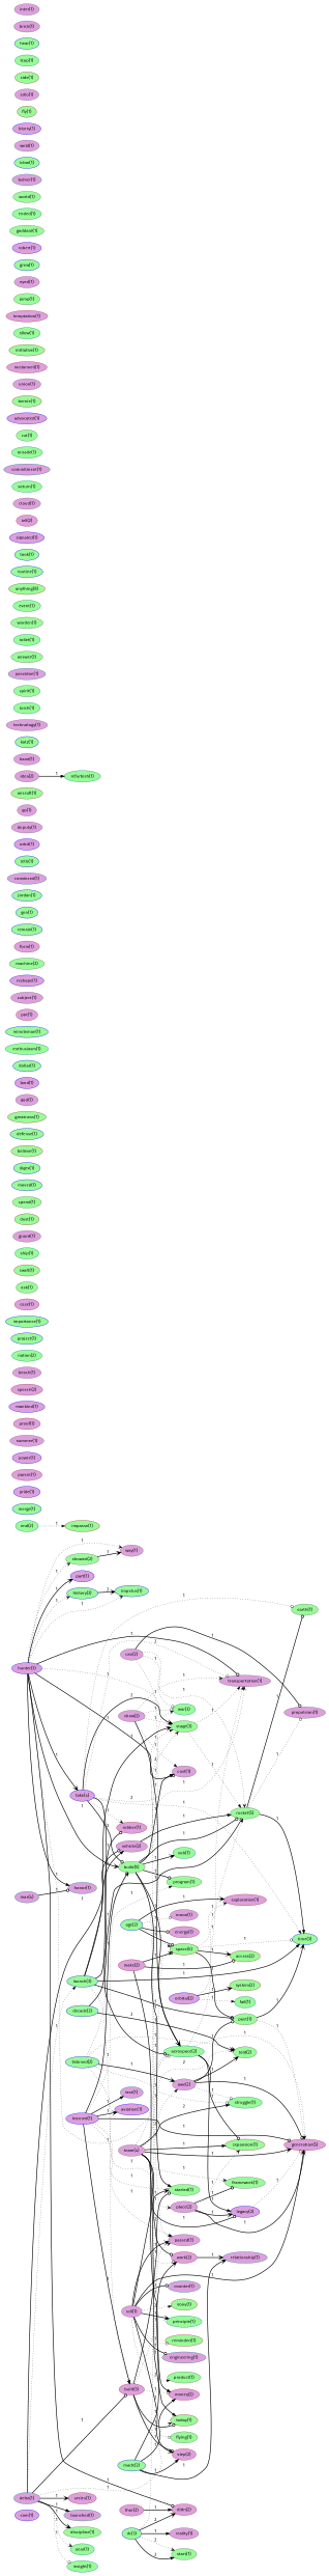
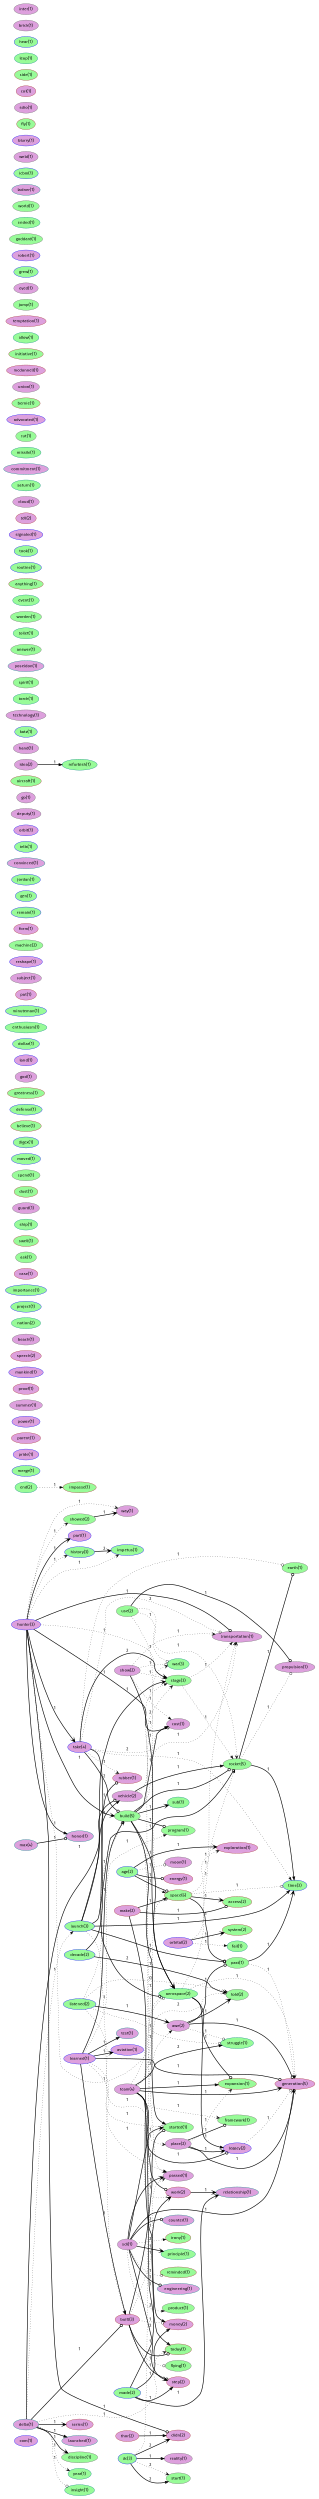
  digraph {
    fontname="Fira Sans"
    rankdir=LR
    node [color=gray40 fillcolor=palegreen fontname="Fira Sans" style=filled]
    edge [arrowhead=vee fontname="Fira Sans" style=bold]
    n1 [color=blue fillcolor=plum label="com(1)"]
    n2 [color=teal fillcolor=plum label="delta(1)"]
    n3 [color=teal label="insight(1)"]
    n4 [color=blue label="launch(3)"]
    n5 [fillcolor=plum label="vehicle(2)"]
    n6 [color=brown fillcolor=plum label="series(1)"]
    n7 [color=brown fillcolor=plum label="built(3)"]
    n8 [color=teal fillcolor=plum label="launched(1)"]
    n9 [color=brown label="today(1)"]
    n10 [label="discipline(1)"]
    n11 [color=teal label="year(1)"]
    n12 [label="stage(3)"]
    n13 [label="rocket(5)"]
    n14 [label="past(1)"]
    n15 [color=blue label="time(3)"]
    n16 [label="started(1)"]
    n17 [fillcolor=plum label="passed(1)"]
    n18 [color=brown fillcolor=plum label="step(2)"]
    n19 [color=brown fillcolor=plum label="money(2)"]
    n20 [label="flying(1)"]
    n21 [fillcolor=plum label="transportation(1)"]
    n22 [fillcolor=plum label="propulsion(1)"]
    n23 [label="earth(1)"]
    n24 [color=brown fillcolor=plum label="generation(5)"]
    n25 [color=teal label="end(2)"]
    n26 [color=brown label="impasse(1)"]
    n27 [color=blue label="merge(1)"]
    n28 [color=blue fillcolor=plum label="pride(1)"]
    n29 [color=brown fillcolor=plum label="parent(1)"]
    n30 [fillcolor=plum label="show(2)"]
    n31 [color=teal label="war(3)"]
    n32 [color=teal label="aerospace(2)"]
    n33 [fillcolor=plum label="cost(1)"]
    n34 [color=brown label="expansion(1)"]
    n35 [color=blue fillcolor=plum label="legacy(2)"]
    n36 [color=blue fillcolor=plum label="power(1)"]
    n37 [color=blue fillcolor=plum label="learned(1)"]
    n38 [color=teal fillcolor=plum label="test(1)"]
    n39 [label="build(5)"]
    n40 [color=blue fillcolor=plum label="aviation(1)"]
    n41 [label="program(1)"]
    n42 [color=teal label="sub(1)"]
    n43 [fillcolor=plum label="summer(1)"]
    n44 [color=brown fillcolor=plum label="proof(1)"]
    n45 [color=blue fillcolor=plum label="orbital(2)"]
    n46 [color=teal label="fail(1)"]
    n47 [color=brown label="system(2)"]
    n48 [color=blue fillcolor=plum label="mankind(1)"]
    n49 [color=brown fillcolor=plum label="speech(2)"]
    n50 [fillcolor=plum label="beach(1)"]
    n51 [color=blue label="decade(2)"]
    n52 [color=brown fillcolor=plum label="rubber(1)"]
    n53 [label="told(2)"]
    n54 [color=blue label="dc(3)"]
    n55 [label="start(1)"]
    n56 [fillcolor=plum label="reality(1)"]
    n57 [color=brown label="space(6)"]
    n58 [color=brown fillcolor=plum label="didn(2)"]
    n59 [color=brown fillcolor=plum label="exploration(1)"]
    n60 [color=brown label="access(2)"]
    n61 [color=teal label="nation(2)"]
    n62 [color=blue label="project(1)"]
    n63 [color=blue label="importance(1)"]
    n64 [color=brown fillcolor=plum label="case(1)"]
    n65 [label="ask(1)"]
    n66 [color=brown label="swell(1)"]
    n67 [color=teal label="ship(1)"]
    n68 [fillcolor=plum label="guard(1)"]
    n69 [color=brown label="dust(1)"]
-   n70 [fillcolor=plum label="use(2)"]
+   n70 [label="use(2)"]
    n71 [label="spend(1)"]
    n72 [color=blue label="age(2)"]
    n73 [fillcolor=plum label="moon(1)"]
    n74 [color=brown fillcolor=plum label="energy(1)"]
    n75 [color=blue label="moved(1)"]
    n76 [color=blue label="digex(1)"]
    n77 [color=brown label="believe(1)"]
    n78 [color=blue label="defense(1)"]
    n79 [color=brown label="greatness(1)"]
    n80 [fillcolor=plum label="god(1)"]
    n81 [color=blue fillcolor=plum label="land(1)"]
    n82 [color=blue label="listened(2)"]
    n83 [color=brown fillcolor=plum label="work(2)"]
    n84 [fillcolor=plum label="awe(2)"]
    n85 [color=teal label="struggle(1)"]
    n86 [color=teal fillcolor=plum label="relationship(1)"]
    n87 [color=blue label="dollar(1)"]
    n88 [color=teal label="enthusiasm(1)"]
    n89 [color=blue label="minuteman(1)"]
    n90 [color=brown fillcolor=plum label="pat(1)"]
    n91 [fillcolor=plum label="subject(1)"]
    n92 [color=blue fillcolor=plum label="reshape(1)"]
    n93 [label="machine(2)"]
    n94 [color=blue fillcolor=plum label="hunter(3)"]
    n95 [color=blue fillcolor=plum label="take(4)"]
    n96 [label="showed(2)"]
    n97 [color=blue label="history(3)"]
    n98 [color=blue fillcolor=plum label="part(1)"]
    n99 [color=blue label="impetus(1)"]
    n100 [fillcolor=plum label="way(1)"]
    n101 [color=teal fillcolor=plum label="honor(1)"]
    n102 [color=brown fillcolor=plum label="form(1)"]
    n103 [color=blue label="remain(1)"]
    n104 [color=blue label="gen(1)"]
    n105 [color=blue label="made(2)"]
    n106 [color=blue label="jordan(1)"]
    n107 [color=teal fillcolor=plum label="convinced(1)"]
    n108 [color=blue label="tells(1)"]
    n109 [color=blue fillcolor=plum label="orbit(1)"]
    n110 [fillcolor=plum label="deputy(1)"]
    n111 [fillcolor=plum label="go(1)"]
    n112 [color=brown label="aircraft(1)"]
    n113 [fillcolor=plum label="idea(2)"]
    n114 [color=teal label="refurbish(1)"]
    n115 [fillcolor=plum label="sdi(1)"]
    n116 [color=teal fillcolor=plum label="engineering(1)"]
    n117 [label="product(1)"]
    n118 [color=teal fillcolor=plum label="counter(1)"]
    n119 [color=brown label="irony(1)"]
    n120 [color=teal label="principle(1)"]
    n121 [color=brown label="reminded(1)"]
    n122 [fillcolor=plum label="team(4)"]
    n123 [fillcolor=plum label="place(2)"]
    n124 [label="framework(1)"]
    n125 [fillcolor=plum label="hand(1)"]
    n126 [color=blue label="katz(1)"]
    n127 [fillcolor=plum label="technology(1)"]
    n128 [color=teal label="torch(1)"]
    n129 [label="spirit(1)"]
    n130 [color=teal fillcolor=plum label="poseidon(1)"]
    n131 [label="answer(1)"]
    n132 [color=teal label="toilet(1)"]
    n133 [label="worden(1)"]
    n134 [color=teal label="event(1)"]
-   n135 [color=brown label="anything(8)"]
+   n135 [color=brown label="anything(1)"]
    n136 [color=blue label="routine(1)"]
    n137 [color=blue label="took(1)"]
    n138 [color=blue fillcolor=plum label="signaled(1)"]
    n139 [color=brown fillcolor=plum label="tell(2)"]
    n140 [fillcolor=plum label="cloud(1)"]
    n141 [color=teal label="saturn(1)"]
    n142 [color=teal fillcolor=plum label="commitment(1)"]
    n143 [color=brown fillcolor=plum label="make(2)"]
    n144 [color=teal label="missile(1)"]
    n145 [label="cut(1)"]
    n146 [color=blue fillcolor=plum label="advocated(1)"]
    n147 [color=brown label="bernie(1)"]
    n148 [fillcolor=plum label="union(1)"]
    n149 [color=brown fillcolor=plum label="mcdonnell(1)"]
    n150 [color=brown label="initiative(1)"]
    n151 [color=teal label="allow(1)"]
    n152 [color=brown fillcolor=plum label="temptation(1)"]
    n153 [label="jump(1)"]
    n154 [fillcolor=plum label="eyed(1)"]
    n155 [color=blue label="grew(1)"]
    n156 [color=blue fillcolor=plum label="robert(1)"]
    n157 [label="goddard(1)"]
    n158 [color=teal label="ended(1)"]
    n159 [label="world(1)"]
    n160 [color=teal fillcolor=plum label="ladner(1)"]
    n161 [color=blue label="icbm(1)"]
    n162 [color=brown fillcolor=plum label="thor(2)"]
    n163 [fillcolor=plum label="weld(1)"]
    n164 [color=blue fillcolor=plum label="blurry(1)"]
    n165 [color=brown label="fly(1)"]
    n166 [fillcolor=plum label="sdio(1)"]
+   n167 [color=brown fillcolor=plum label="col(1)"]
    n168 [color=brown label="side(1)"]
    n169 [color=teal label="leap(1)"]
    n170 [color=blue label="hear(1)"]
    n171 [color=teal fillcolor=plum label="max(4)"]
    n172 [fillcolor=plum label="brick(1)"]
    n173 [fillcolor=plum label="inter(1)"]
    n2 -> n3 [arrowhead=odot label=1 style=dotted]
    n2 -> n4 [arrowhead=normal label=1 style=dotted]
    n2 -> n5 [arrowhead=odot label=1]
    n2 -> n6 [label=1]
    n2 -> n7 [arrowhead=odot label=1]
    n2 -> n8 [arrowhead=normal label=1]
    n2 -> n9 [label=1 style=dotted]
    n2 -> n10 [label=1]
    n2 -> n11 [label=1 style=dotted]
    n4 -> n5 [arrowhead=normal label=2]
    n4 -> n7 [label=1 style=dotted]
    n4 -> n12 [label=1]
    n4 -> n13 [arrowhead=odot label=1]
    n4 -> n14 [arrowhead=odot label=1]
    n4 -> n15 [arrowhead=normal label=1]
    n5 -> n12 [arrowhead=normal label=1 style=dotted]
    n5 -> n13 [arrowhead=normal label=1]
    n7 -> n9 [arrowhead=odot label=1]
    n7 -> n16 [arrowhead=odot label=1]
    n7 -> n17 [label=1 style=dotted]
    n7 -> n18 [arrowhead=odot label=1]
    n7 -> n19 [arrowhead=odot label=1 style=dotted]
    n7 -> n20 [arrowhead=odot label=1 style=dotted]
    n12 -> n13 [arrowhead=normal label=1 style=dotted]
    n12 -> n21 [arrowhead=normal label=1 style=dotted]
    n13 -> n15 [arrowhead=normal label=1]
    n13 -> n22 [arrowhead=odot label=1 style=dotted]
    n13 -> n23 [arrowhead=odot label=1]
    n14 -> n15 [label=1]
    n14 -> n24 [label=1 style=dotted]
    n25 -> n26 [arrowhead=normal label=1 style=dotted]
    n30 -> n12 [label=1 style=dotted]
    n30 -> n21 [label=1 style=dotted]
    n30 -> n31 [arrowhead=odot label=1 style=dotted]
    n30 -> n32 [label=1]
    n30 -> n33 [arrowhead=normal label=1 style=dotted]
    n32 -> n21 [label=1 style=dotted]
    n32 -> n24 [label=1 style=dotted]
    n32 -> n34 [arrowhead=odot label=1]
    n32 -> n35 [arrowhead=normal label=1]
    n35 -> n24 [arrowhead=odot label=1 style=dotted]
    n37 -> n7 [arrowhead=normal label=1]
    n37 -> n16 [arrowhead=odot label=1 style=dotted]
    n37 -> n17 [arrowhead=normal label=1 style=dotted]
    n37 -> n24 [arrowhead=odot label=1]
    n37 -> n38 [arrowhead=normal label=1]
    n37 -> n39 [arrowhead=odot label=1]
    n37 -> n40 [label=1]
    n37 -> n41 [arrowhead=normal label=1 style=dotted]
    n39 -> n12 [label=2 style=dotted]
    n39 -> n13 [arrowhead=odot label=1]
    n39 -> n16 [arrowhead=normal label=1]
    n39 -> n17 [label=1 style=dotted]
    n39 -> n21 [label=1 style=dotted]
    n39 -> n32 [label=1]
    n39 -> n33 [arrowhead=normal label=1]
    n39 -> n41 [arrowhead=odot label=1]
    n39 -> n42 [label=1]
    n45 -> n13 [arrowhead=normal label=1 style=dotted]
    n45 -> n46 [arrowhead=normal label=1 style=dotted]
    n45 -> n47 [label=1]
    n51 -> n52 [arrowhead=odot label=1]
    n51 -> n53 [label=1]
    n54 -> n55 [arrowhead=normal label=2]
    n54 -> n55 [label=2 style=dotted]
    n54 -> n56 [arrowhead=normal label=1]
    n54 -> n57 [label=1 style=dotted]
    n54 -> n58 [label=2]
    n57 -> n14 [arrowhead=odot label=1]
    n57 -> n15 [arrowhead=odot label=1 style=dotted]
    n57 -> n59 [label=1 style=dotted]
    n57 -> n60 [label=1]
    n70 -> n13 [label=1 style=dotted]
    n70 -> n22 [arrowhead=odot label=1]
    n70 -> n31 [arrowhead=odot label=1 style=dotted]
    n70 -> n57 [arrowhead=normal label=1 style=dotted]
    n72 -> n57 [arrowhead=odot label=1]
    n72 -> n59 [label=1]
    n72 -> n73 [arrowhead=odot label=1 style=dotted]
    n72 -> n74 [arrowhead=odot label=1]
    n82 -> n39 [label=1 style=dotted]
-   n82 -> n53 [label=1 style=dotted]
+   n82 -> n53 [label=0 style=dotted]
    n82 -> n83 [arrowhead=odot label=1 style=dotted]
    n82 -> n84 [label=1]
    n82 -> n85 [arrowhead=odot label=1 style=dotted]
    n83 -> n86 [label=1]
    n84 -> n14 [arrowhead=odot label=1]
    n84 -> n24 [arrowhead=odot label=1]
    n84 -> n53 [label=1]
    n84 -> n85 [arrowhead=odot label=1 style=dotted]
    n94 -> n12 [arrowhead=odot label=1 style=dotted]
    n94 -> n21 [arrowhead=odot label=1]
    n94 -> n32 [arrowhead=odot label=1 style=dotted]
    n94 -> n33 [arrowhead=odot label=1]
    n94 -> n39 [label=1]
    n94 -> n58 [arrowhead=odot label=1]
    n94 -> n95 [label=1]
    n94 -> n96 [label=1 style=dotted]
    n94 -> n97 [label=1 style=dotted]
    n94 -> n98 [label=1]
    n94 -> n99 [label=1 style=dotted]
    n94 -> n100 [label=1 style=dotted]
    n94 -> n101 [arrowhead=normal label=1]
    n95 -> n12 [label=2]
    n95 -> n15 [arrowhead=normal label=1 style=dotted]
    n95 -> n21 [arrowhead=odot label=2 style=dotted]
    n95 -> n23 [arrowhead=odot label=1 style=dotted]
    n95 -> n32 [arrowhead=odot label=2]
    n95 -> n33 [arrowhead=normal label=2 style=dotted]
    n95 -> n39 [arrowhead=odot label=2]
    n95 -> n52 [label=1 style=dotted]
    n96 -> n100 [label=1]
    n97 -> n99 [label=2]
    n105 -> n18 [arrowhead=normal label=1]
    n105 -> n19 [arrowhead=normal label=1]
    n105 -> n83 [label=1]
    n105 -> n86 [label=1]
    n113 -> n114 [arrowhead=normal label=1]
    n115 -> n16 [label=1]
    n115 -> n17 [label=1]
    n115 -> n18 [label=2]
    n115 -> n24 [label=1]
    n115 -> n116 [arrowhead=odot label=1]
    n115 -> n117 [arrowhead=normal label=2 style=dotted]
    n115 -> n118 [arrowhead=odot label=2]
    n115 -> n119 [arrowhead=normal label=2 style=dotted]
    n115 -> n120 [label=1]
    n115 -> n121 [arrowhead=odot label=1 style=dotted]
    n122 -> n9 [arrowhead=normal label=1]
    n122 -> n24 [label=1]
    n122 -> n31 [label=1 style=dotted]
    n122 -> n32 [arrowhead=odot label=1 style=dotted]
    n122 -> n34 [arrowhead=normal label=1]
    n122 -> n35 [arrowhead=odot label=1]
    n122 -> n53 [arrowhead=odot label=2 style=dotted]
    n122 -> n83 [arrowhead=odot label=2]
    n122 -> n84 [arrowhead=normal label=2 style=dotted]
    n122 -> n85 [arrowhead=normal label=2]
    n122 -> n123 [label=1 style=dotted]
    n122 -> n124 [label=1 style=dotted]
    n123 -> n24 [arrowhead=odot label=1]
    n123 -> n34 [label=1 style=dotted]
    n123 -> n35 [label=1]
    n123 -> n124 [arrowhead=odot label=1]
    n143 -> n19 [arrowhead=normal label=1]
    n143 -> n57 [arrowhead=odot label=1]
    n143 -> n60 [arrowhead=odot label=1]
    n162 -> n58 [arrowhead=normal label=1]
    n171 -> n101 [arrowhead=odot label=1]
  }
